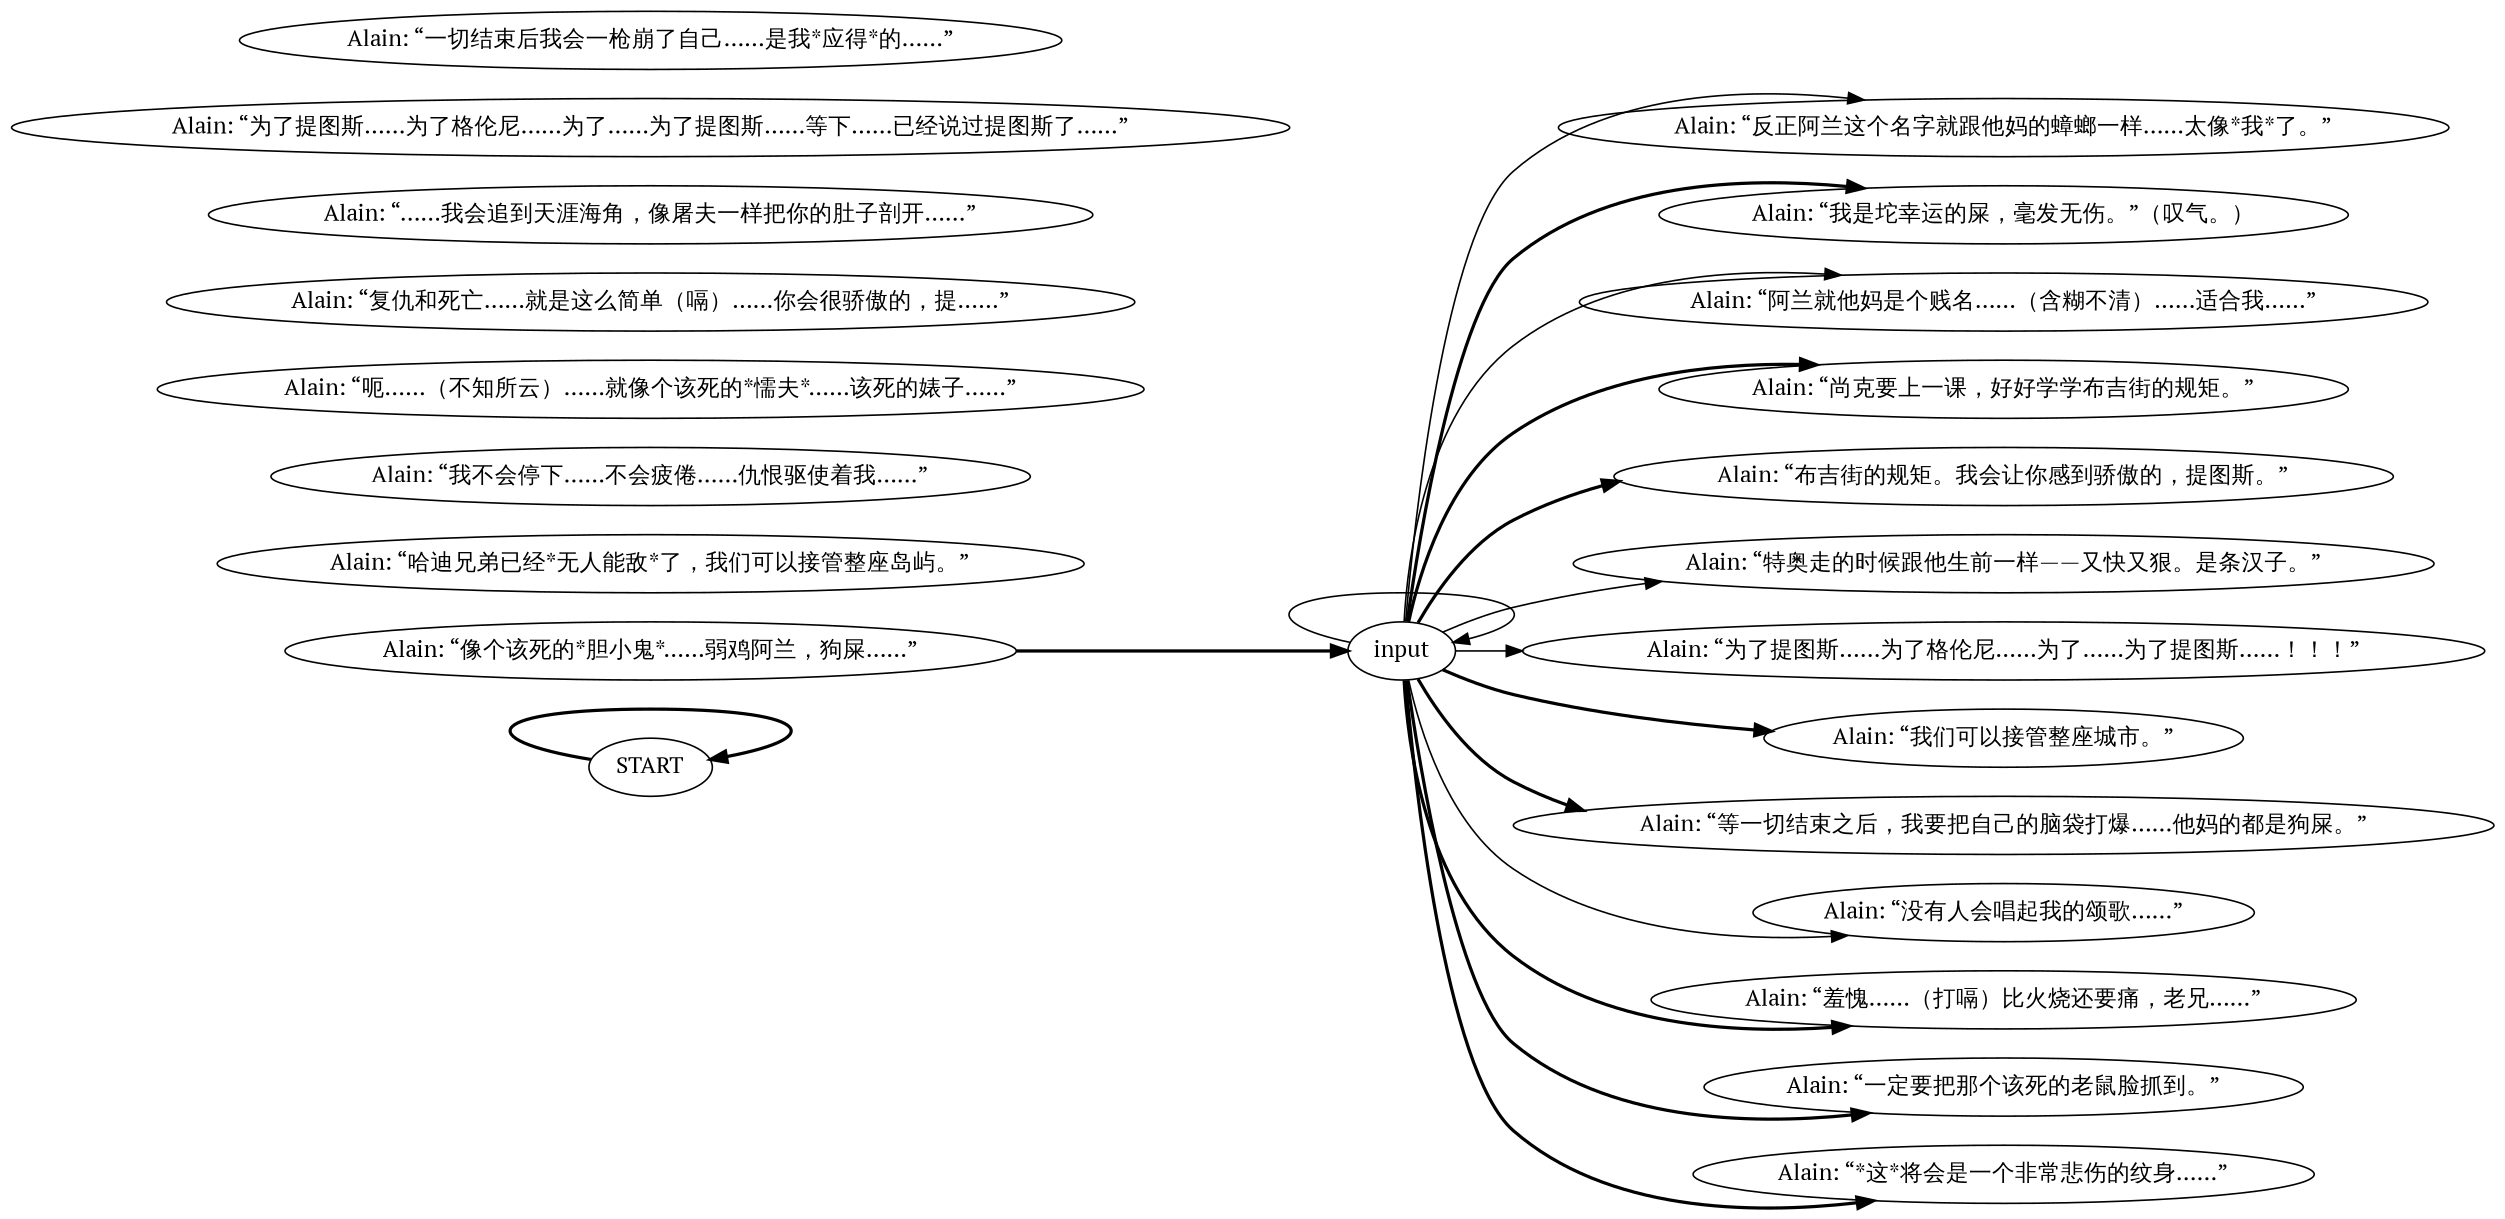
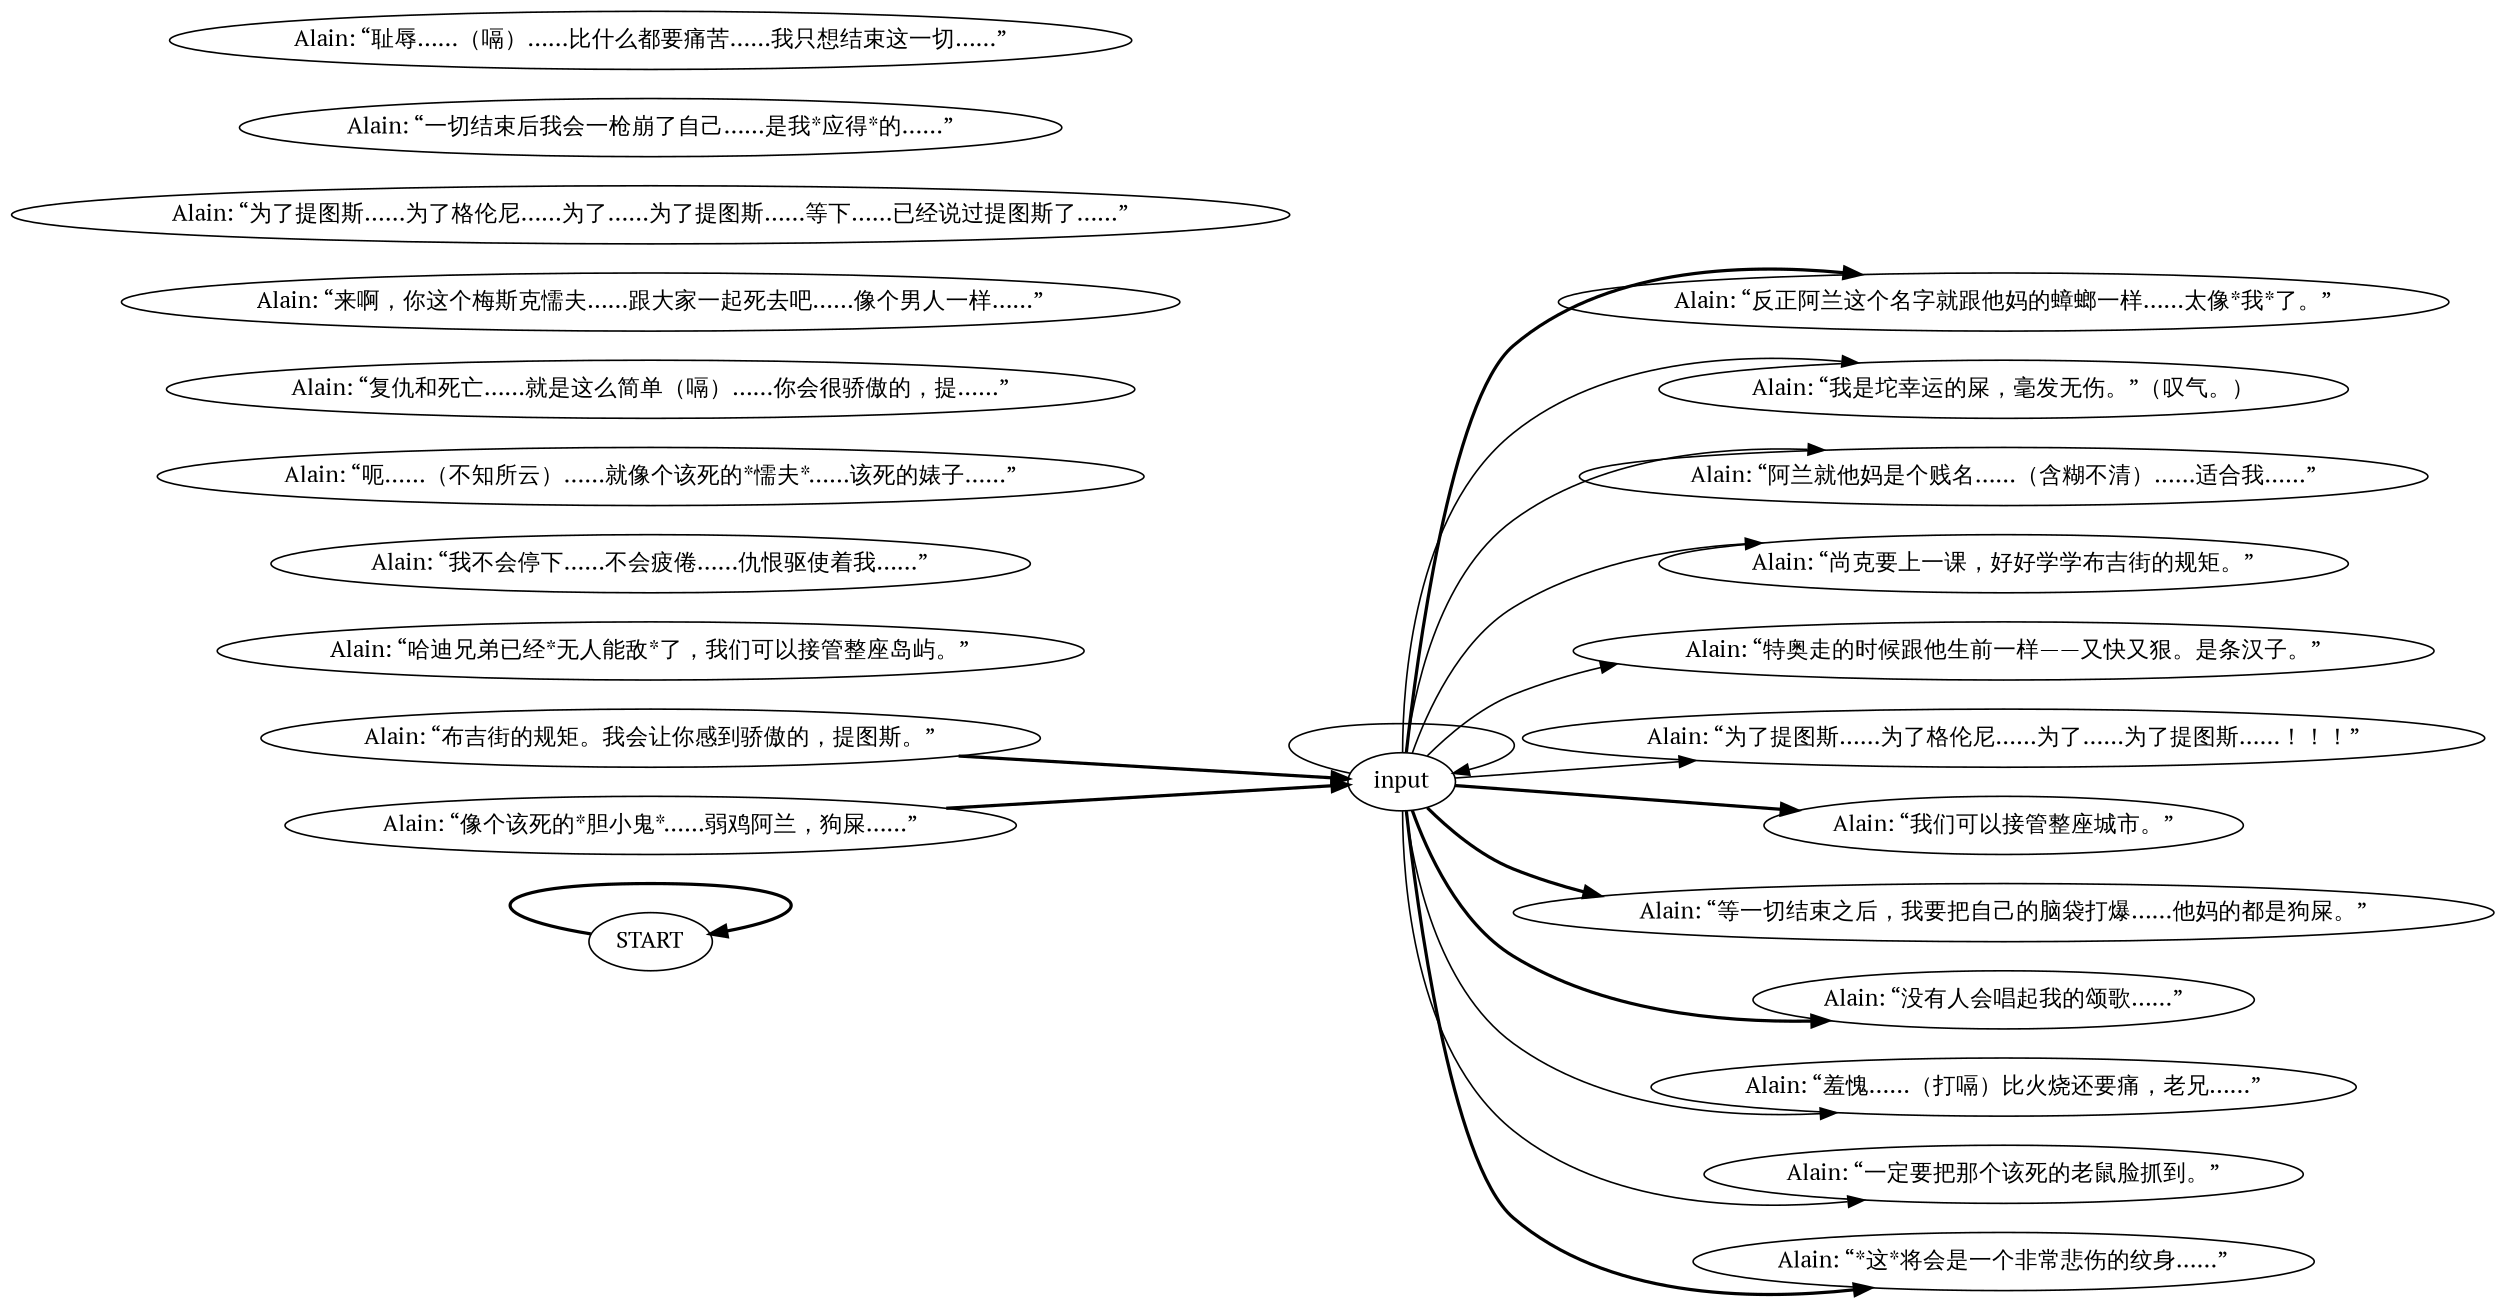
  digraph {
    fontname="PT Serif"
    rankdir=LR
    node [fontname="PT Serif"]
    edge [fontname="PT Serif" style=bold]
    n1 [label=START]
    n2 [label=input]
    n3 [label="Alain: “反正阿兰这个名字就跟他妈的蟑螂一样……太像*我*了。”"]
    n4 [label="Alain: “我是坨幸运的屎，毫发无伤。”（叹气。）"]
    n5 [label="Alain: “阿兰就他妈是个贱名……（含糊不清）……适合我……”"]
    n6 [label="Alain: “尚克要上一课，好好学学布吉街的规矩。”"]
    n7 [label="Alain: “布吉街的规矩。我会让你感到骄傲的，提图斯。”"]
    n8 [label="Alain: “特奥走的时候跟他生前一样——又快又狠。是条汉子。”"]
    n9 [label="Alain: “为了提图斯……为了格伦尼……为了……为了提图斯……！！！”"]
    n10 [label="Alain: “我们可以接管整座城市。”"]
    n11 [label="Alain: “等一切结束之后，我要把自己的脑袋打爆……他妈的都是狗屎。”"]
    n12 [label="Alain: “没有人会唱起我的颂歌……”"]
    n13 [label="Alain: “羞愧……（打嗝）比火烧还要痛，老兄……”"]
    n14 [label="Alain: “一定要把那个该死的老鼠脸抓到。”"]
    n15 [label="Alain: “*这*将会是一个非常悲伤的纹身……”"]
    n16 [label="Alain: “像个该死的*胆小鬼*……弱鸡阿兰，狗屎……”"]
    n17 [label="Alain: “哈迪兄弟已经*无人能敌*了，我们可以接管整座岛屿。”"]
    n18 [label="Alain: “我不会停下……不会疲倦……仇恨驱使着我……”"]
    n19 [label="Alain: “呃……（不知所云）……就像个该死的*懦夫*……该死的婊子……”"]
    n20 [label="Alain: “复仇和死亡……就是这么简单（嗝）……你会很骄傲的，提……”"]
-   n22 [label="Alain: “……我会追到天涯海角，像屠夫一样把你的肚子剖开……”"]
+   n21 [label="Alain: “来啊，你这个梅斯克懦夫……跟大家一起死去吧……像个男人一样……”"]
    n23 [label="Alain: “为了提图斯……为了格伦尼……为了……为了提图斯……等下……已经说过提图斯了……”"]
    n24 [label="Alain: “一切结束后我会一枪崩了自己……是我*应得*的……”"]
+   n25 [label="Alain: “耻辱……（嗝）……比什么都要痛苦……我只想结束这一切……”"]
    n1 -> n1
    n2 -> n2 [style=solid]
-   n2 -> n3 [style=solid]
-   n2 -> n4
+   n2 -> n3
+   n2 -> n4 [style=solid]
    n2 -> n5 [style=solid]
-   n2 -> n6
-   n2 -> n7
+   n2 -> n6 [style=solid]
+   n7 -> n2
    n2 -> n8 [style=solid]
    n2 -> n9 [style=solid]
    n2 -> n10
    n2 -> n11
-   n2 -> n12 [style=solid]
-   n2 -> n13
-   n2 -> n14
+   n2 -> n12
+   n2 -> n13 [style=solid]
+   n2 -> n14 [style=solid]
    n2 -> n15
    n16 -> n2
  }
